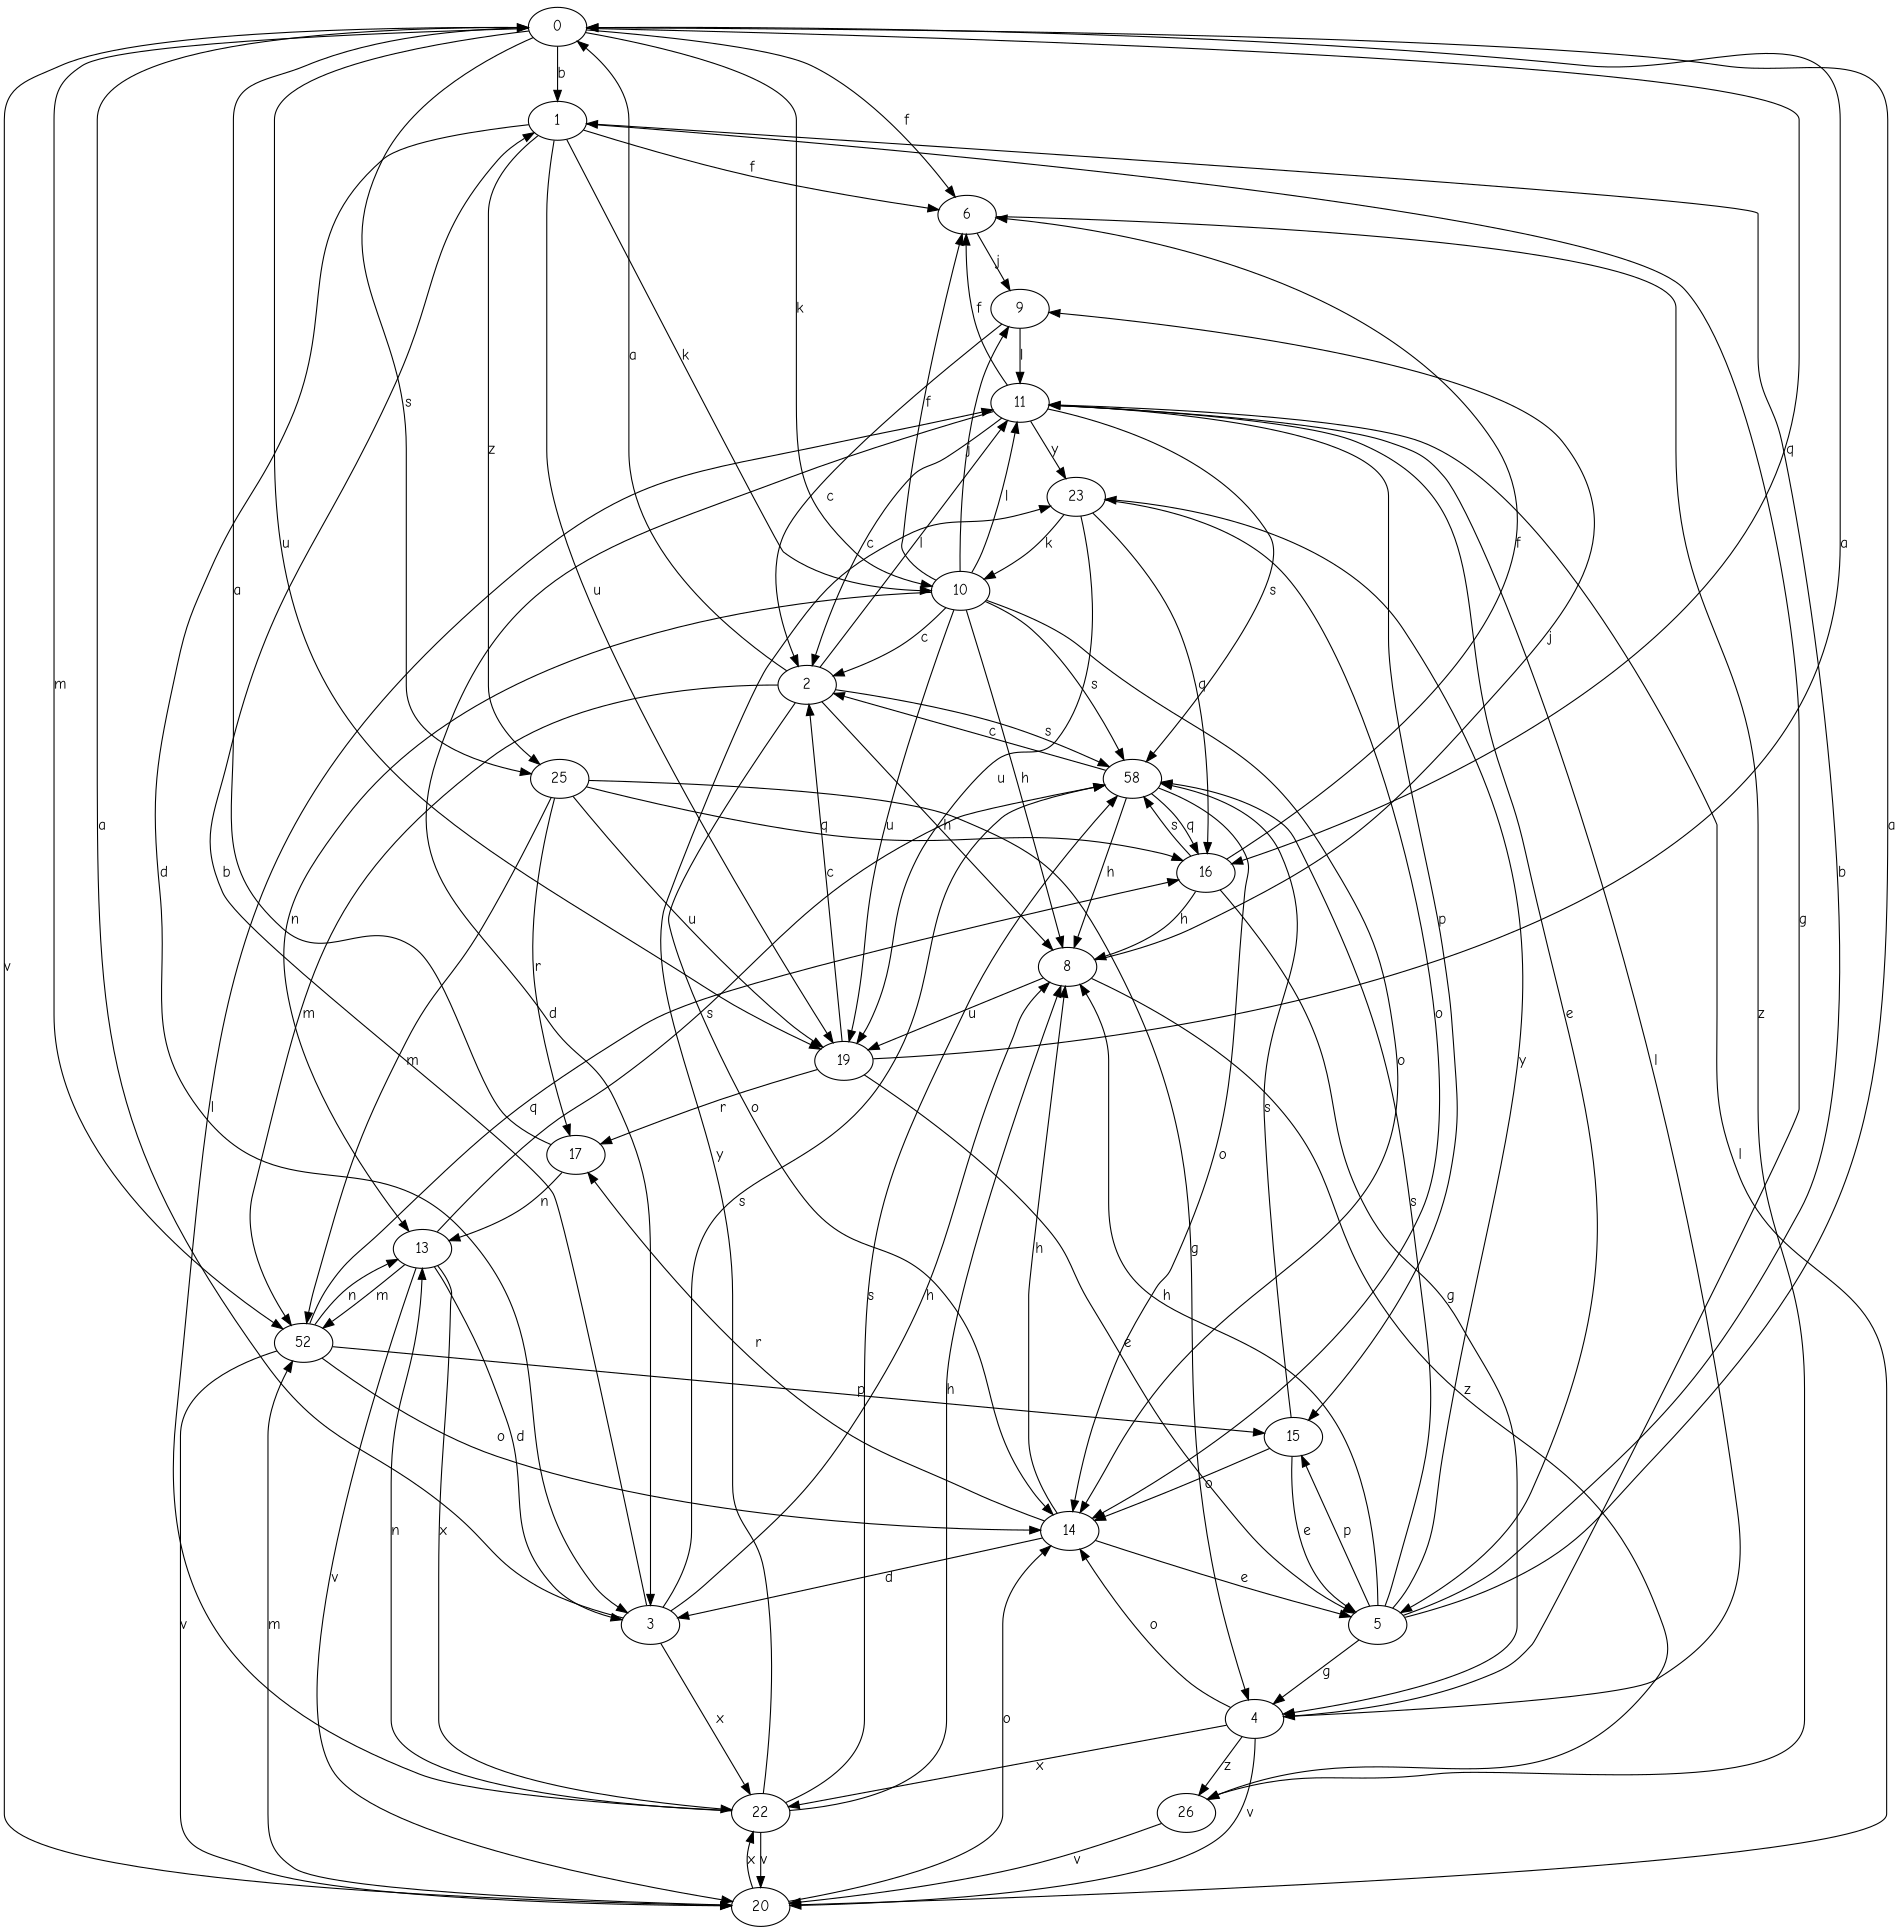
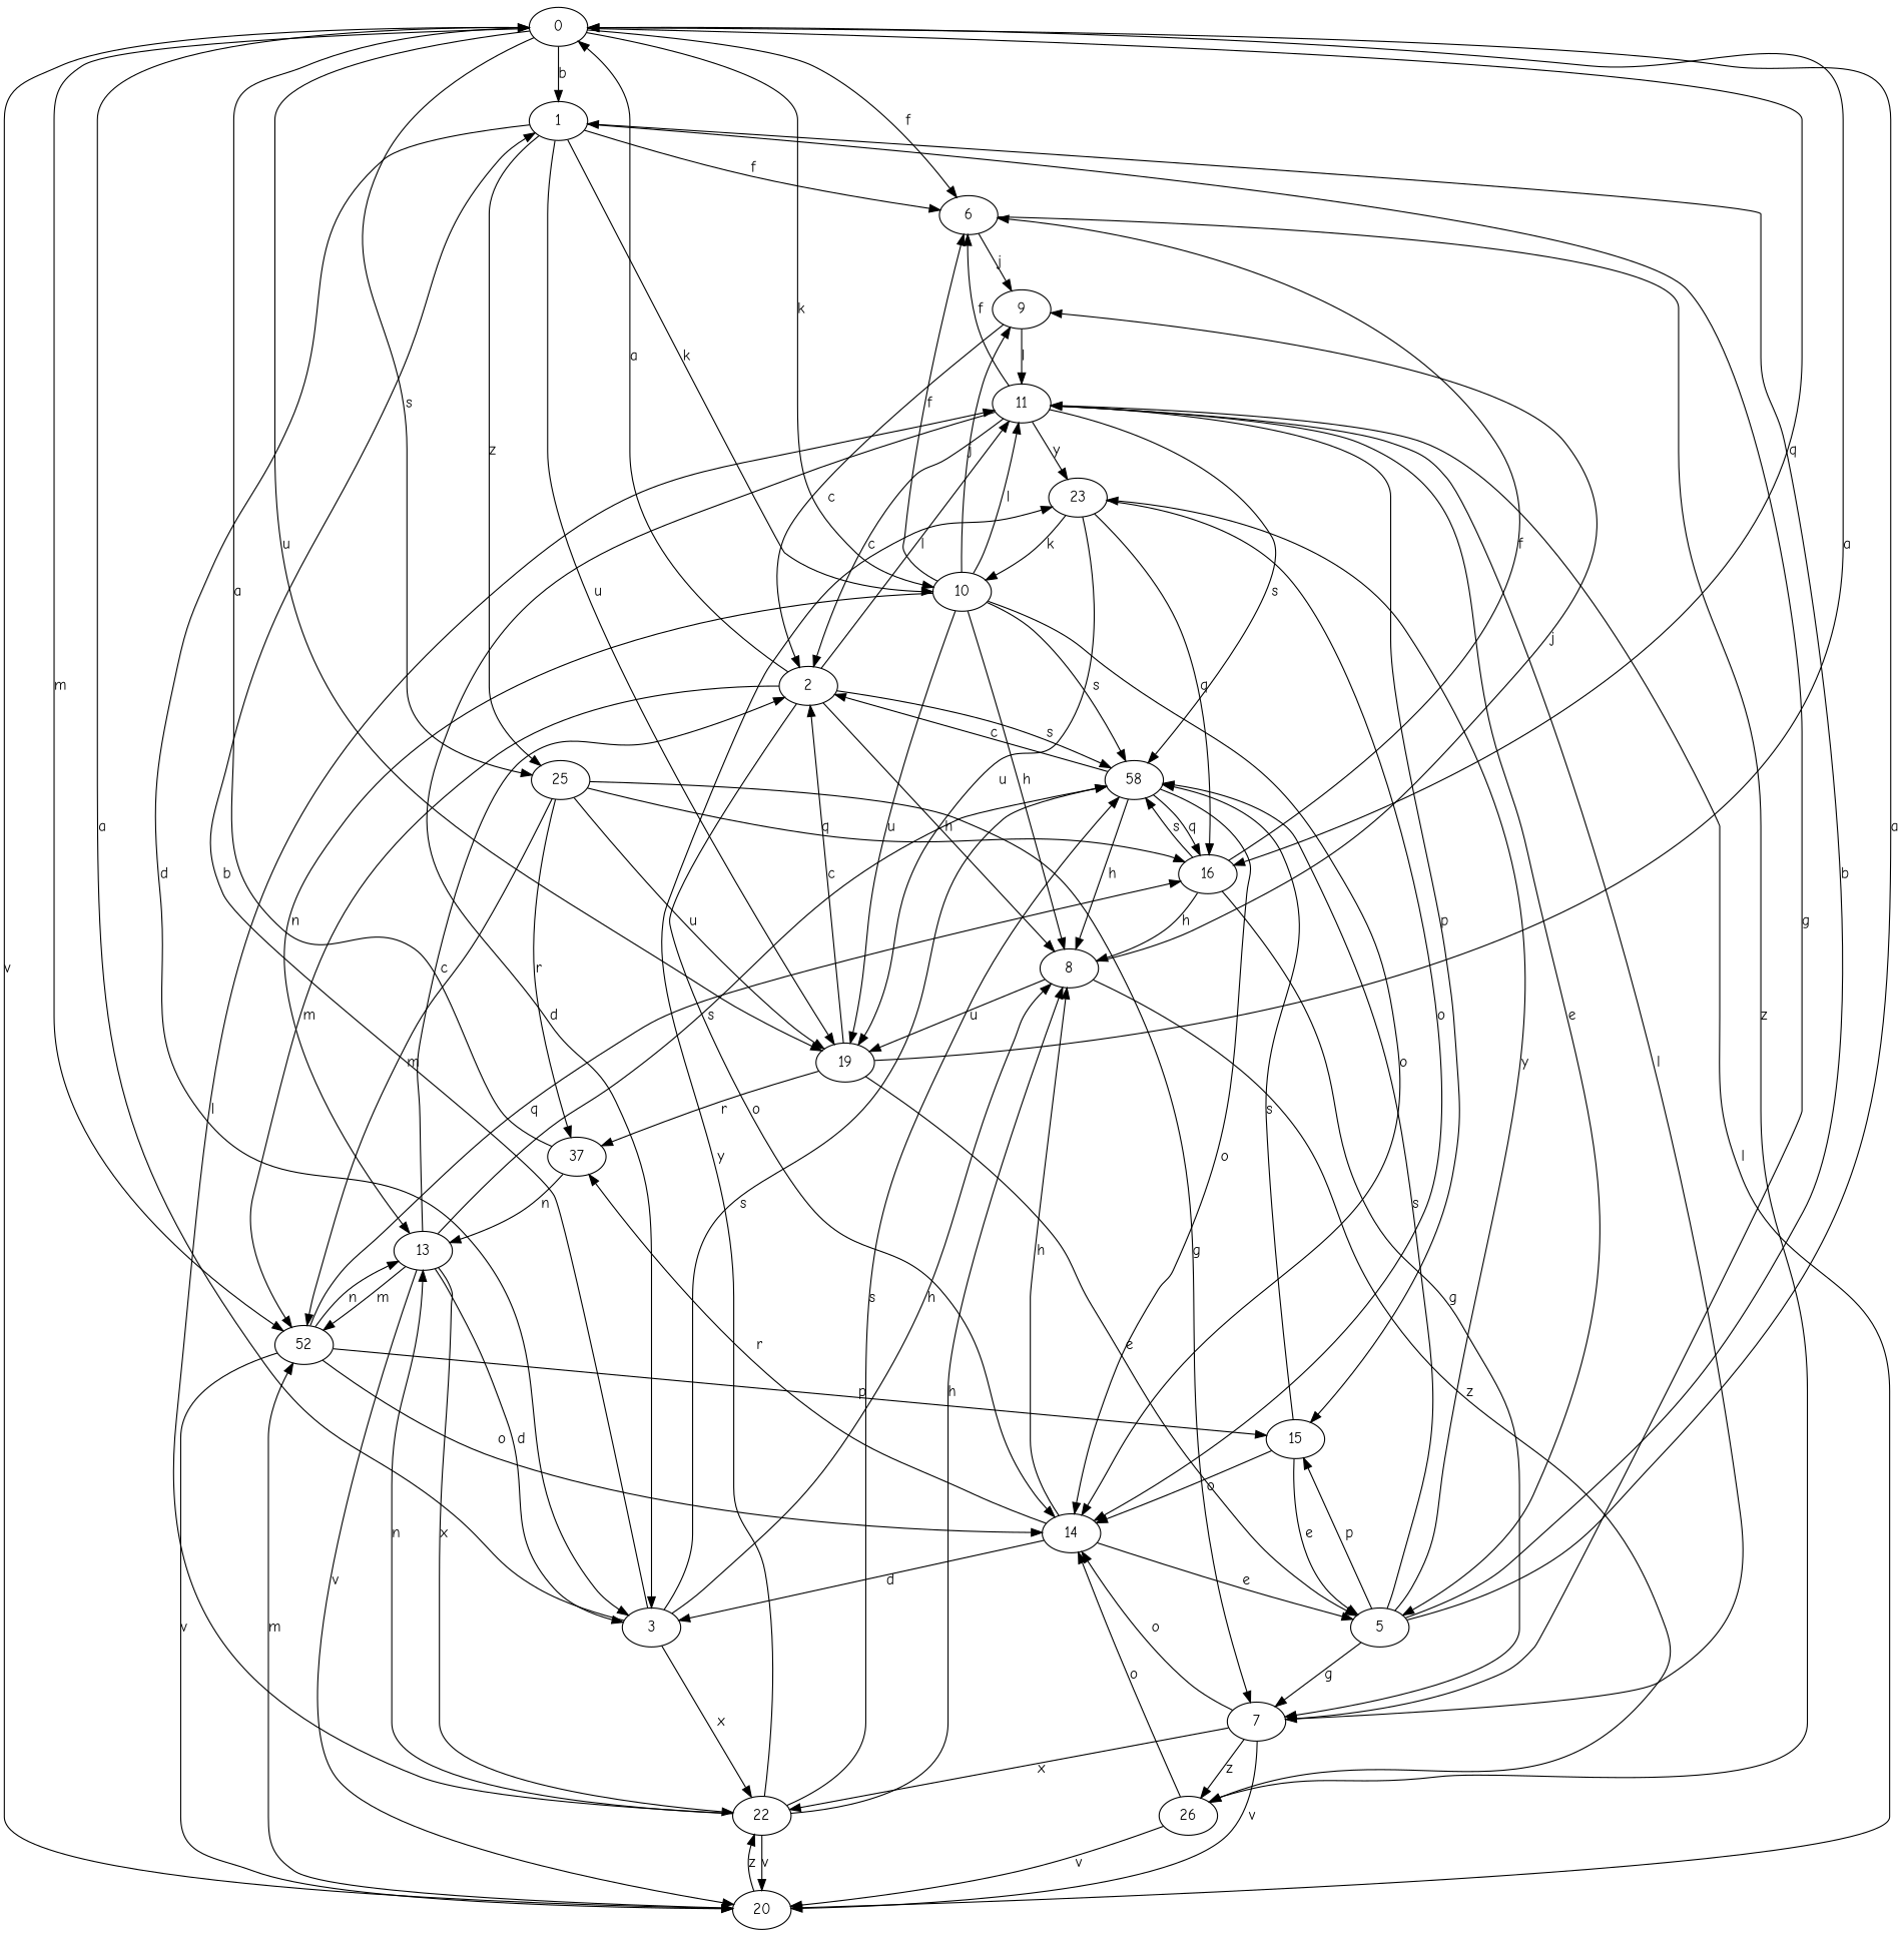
  strict digraph {
    fontname="Comic Neue"
    node [fontname="Comic Neue"]
    edge [fontname="Comic Neue"]
    0
    1
    6
    10
    n5 [label=52]
    16
    19
    20
    25
    3
-   7 [label=4]
+   7
    9
    26
    8
    11
    14
    n17 [label=58]
    13
    15
    2
    5
-   17
+   17 [label=37]
    22
    23
    0 -> 1 [label=b]
    0 -> 6 [label=f]
    0 -> 10 [label=k]
    0 -> n5 [label=m]
    0 -> 16 [label=q]
    0 -> 19 [label=u]
    0 -> 20 [label=v]
    0 -> 25 [label=s]
    1 -> 6 [label=f]
    1 -> 10 [label=k]
    1 -> 19 [label=u]
    1 -> 25 [label=z]
    1 -> 3 [label=d]
    1 -> 7 [label=g]
    6 -> 9 [label=j]
    6 -> 26 [label=z]
    10 -> 6 [label=f]
    10 -> 19 [label=u]
    10 -> 9 [label=j]
    10 -> 8 [label=h]
    10 -> 11 [label=l]
    10 -> 14 [label=o]
    10 -> n17 [label=s]
    10 -> 13 [label=n]
    n5 -> 16 [label=q]
    n5 -> 20 [label=v]
    n5 -> 14 [label=o]
    n5 -> 13 [label=n]
    n5 -> 15 [label=p]
    16 -> 6 [label=f]
    16 -> 7 [label=g]
    16 -> 8 [label=h]
    16 -> n17 [label=s]
    19 -> 0 [label=a]
    19 -> 2 [label=c]
    19 -> 5 [label=e]
    19 -> 17 [label=r]
    20 -> n5 [label=m]
    20 -> 11 [label=l]
-   20 -> 22 [label=x]
+   20 -> 22 [label=z]
    25 -> n5 [label=m]
    25 -> 16 [label=q]
    25 -> 19 [label=u]
    25 -> 7 [label=g]
    25 -> 17 [label=r]
    3 -> 0 [label=a]
    3 -> 1 [label=b]
    3 -> 8 [label=h]
    3 -> n17 [label=s]
    3 -> 22 [label=x]
    7 -> 20 [label=v]
    7 -> 26 [label=z]
    7 -> 11 [label=l]
    7 -> 14 [label=o]
    7 -> 22 [label=x]
    9 -> 11 [label=l]
    9 -> 2 [label=c]
    26 -> 20 [label=v]
-   20 -> 14 [label=o]
+   26 -> 14 [label=o]
    8 -> 19 [label=u]
    8 -> 9 [label=j]
    8 -> 26 [label=z]
    11 -> 6 [label=f]
    11 -> 3 [label=d]
    11 -> n17 [label=s]
    11 -> 15 [label=p]
    11 -> 2 [label=c]
    11 -> 5 [label=e]
    11 -> 23 [label=y]
    14 -> 3 [label=d]
    14 -> 8 [label=h]
    14 -> 5 [label=e]
    14 -> 17 [label=r]
    n17 -> 16 [label=q]
    n17 -> 8 [label=h]
    n17 -> 14 [label=o]
    n17 -> 2 [label=c]
    13 -> n5 [label=m]
    13 -> 20 [label=v]
    13 -> 3 [label=d]
    13 -> n17 [label=s]
-   10 -> 2 [label=c]
+   13 -> 2 [label=c]
    13 -> 22 [label=x]
    15 -> 14 [label=o]
    15 -> n17 [label=s]
    15 -> 5 [label=e]
    2 -> 0 [label=a]
    2 -> n5 [label=m]
    2 -> 8 [label=h]
    2 -> 11 [label=l]
    2 -> 14 [label=o]
    2 -> n17 [label=s]
    5 -> 0 [label=a]
    5 -> 1 [label=b]
    5 -> 7 [label=g]
-   5 -> 8 [label=h]
    5 -> n17 [label=s]
    5 -> 15 [label=p]
    5 -> 23 [label=y]
    17 -> 0 [label=a]
    17 -> 13 [label=n]
    22 -> 20 [label=v]
    22 -> 8 [label=h]
    22 -> 11 [label=l]
    22 -> n17 [label=s]
    22 -> 13 [label=n]
    22 -> 23 [label=y]
    23 -> 10 [label=k]
    23 -> 16 [label=q]
    23 -> 19 [label=u]
    23 -> 14 [label=o]
  }
